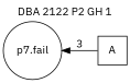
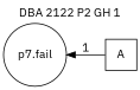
  digraph {
    label=" DBA 2122 P2 GH 1 "
    labelloc=tl
    rankdir=RL
    fontname="IBM Plex Sans"
    node [fontname="IBM Plex Sans"]
    n1 [label=A shape=square]
    n2 [label="p7.fail" shape=circle]
-   n1 -> n2 [label=3 fontname="IBM Plex Sans"]
+   n1 -> n2 [label=1 fontname="IBM Plex Sans"]
  }
